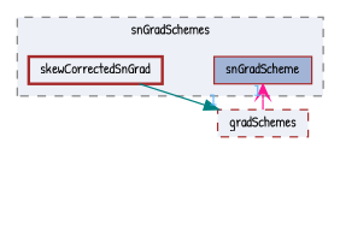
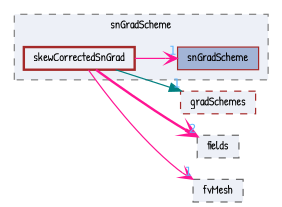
  digraph {
    compound=true
    fontname="Patrick Hand"
    rankdir=LR
    node [color=brown fillcolor="#edf0f7" fontname="Patrick Hand" fontsize=10 shape=box style="filled,dashed"]
    edge [arrowhead=vee color=deeppink fontcolor=steelblue1 fontname="Patrick Hand" fontsize=10 headlabel=1 labeldistance=1.5 labelfontname=Helvetica labelfontsize=10 style=solid]
    n1 [fillcolor="#a2b4d6" height=0.2 label=snGradScheme style=filled width=0.4]
    n2 [height=0.2 label=skewCorrectedSnGrad style="filled,bold" width=0.4]
    n3 [height=0.2 label=gradSchemes width=0.4]
+   n4 [color=gray40 height=0.2 label=fields width=0.4]
+   n5 [color=gray40 height=0.2 label=fvMesh width=0.4]
    subgraph cluster_1 {
      bgcolor="#edf0f7"
      fontsize=10
-     label=snGradSchemes
+     label=snGradScheme
      pencolor=grey50
      style="filled,dashed"
      n1
      n2
    }
-   n3 -> n1
+   n2 -> n1
    n2 -> n3 [arrowhead=normal color=teal]
+   n2 -> n4 [headlabel=2 style=bold]
+   n2 -> n5
  }
